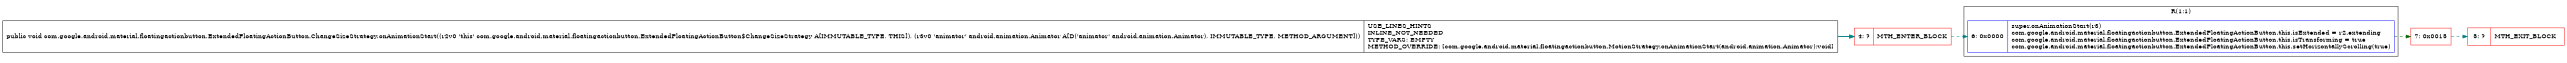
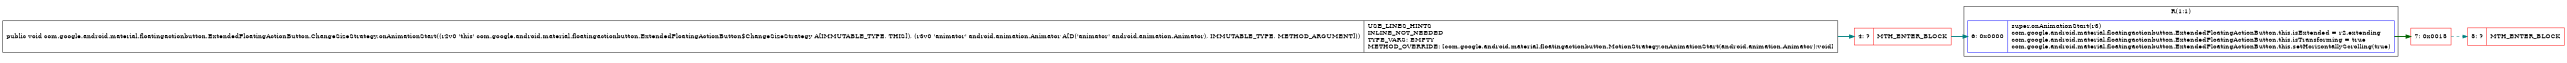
  digraph {
    rankdir=LR
    node [color=red shape=record]
    edge [color=teal style=dashed]
    n1 [color=blue label="{6\:\ 0x0000|super.onAnimationStart(r3)\lcom.google.android.material.floatingactionbutton.ExtendedFloatingActionButton.this.isExtended = r2.extending\lcom.google.android.material.floatingactionbutton.ExtendedFloatingActionButton.this.isTransforming = true\lcom.google.android.material.floatingactionbutton.ExtendedFloatingActionButton.this.setHorizontallyScrolling(true)\l}"]
    n2 [label="{7\:\ 0x0015}"]
-   n3 [label="{5\:\ ?|MTH_EXIT_BLOCK\l}"]
+   n3 [label="{5\:\ ?|MTH_ENTER_BLOCK\l}"]
    n4 [label="{4\:\ ?|MTH_ENTER_BLOCK\l}"]
    n5 [label="{public void com.google.android.material.floatingactionbutton.ExtendedFloatingActionButton.ChangeSizeStrategy.onAnimationStart((r2v0 'this' com.google.android.material.floatingactionbutton.ExtendedFloatingActionButton$ChangeSizeStrategy A[IMMUTABLE_TYPE, THIS]), (r3v0 'animator' android.animation.Animator A[D('animator' android.animation.Animator), IMMUTABLE_TYPE, METHOD_ARGUMENT]))  | USE_LINES_HINTS\lINLINE_NOT_NEEDED\lTYPE_VARS: EMPTY\lMETHOD_OVERRIDE: [com.google.android.material.floatingactionbutton.MotionStrategy.onAnimationStart(android.animation.Animator):void]\l}" color=""]
    subgraph cluster_1 {
      label="R(1:1)"
      n1
    }
-   n1 -> n2 [color=darkgreen]
+   n1 -> n2 [color=darkgreen style=bold]
    n2 -> n3
-   n4 -> n1
+   n4 -> n1 [style=bold]
    n5 -> n4 [style=bold]
  }
